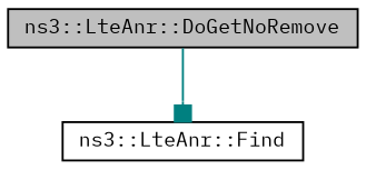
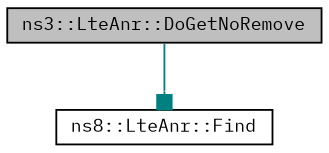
  digraph {
    rankdir=TB
    fontname="IBM Plex Mono"
    node [color=black fontname="IBM Plex Mono" fontsize=10 shape=record style=filled]
    n1 [fillcolor=grey75 fontcolor=black height=0.2 label="ns3::LteAnr::DoGetNoRemove" width=0.4]
-   n2 [fillcolor=white height=0.2 label="ns3::LteAnr::Find" width=0.4]
+   n2 [fillcolor=white height=0.2 label="ns8::LteAnr::Find" width=0.4]
    n1 -> n2 [color=teal fontname="IBM Plex Mono" fontsize=10 labelfontname=Helvetica labelfontsize=10 style=solid arrowhead=box]
  }
